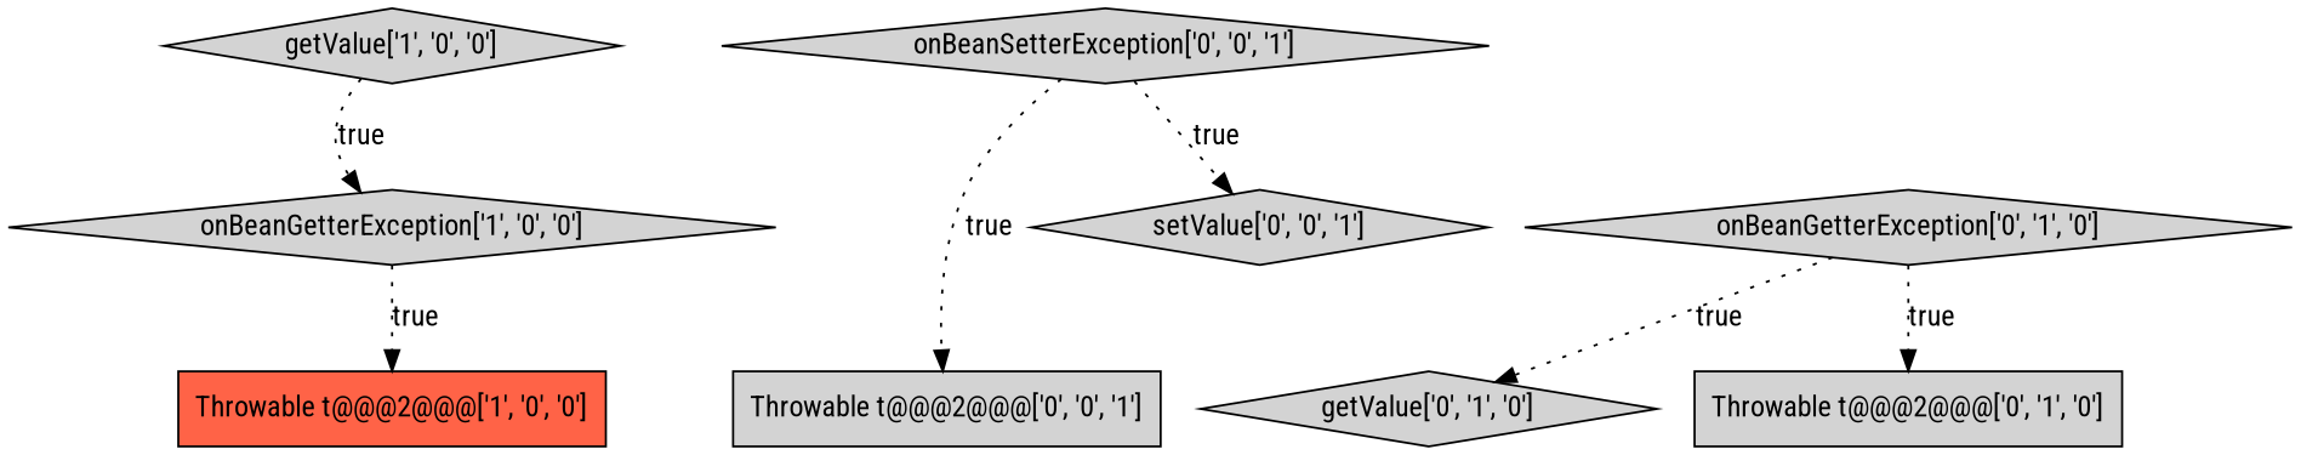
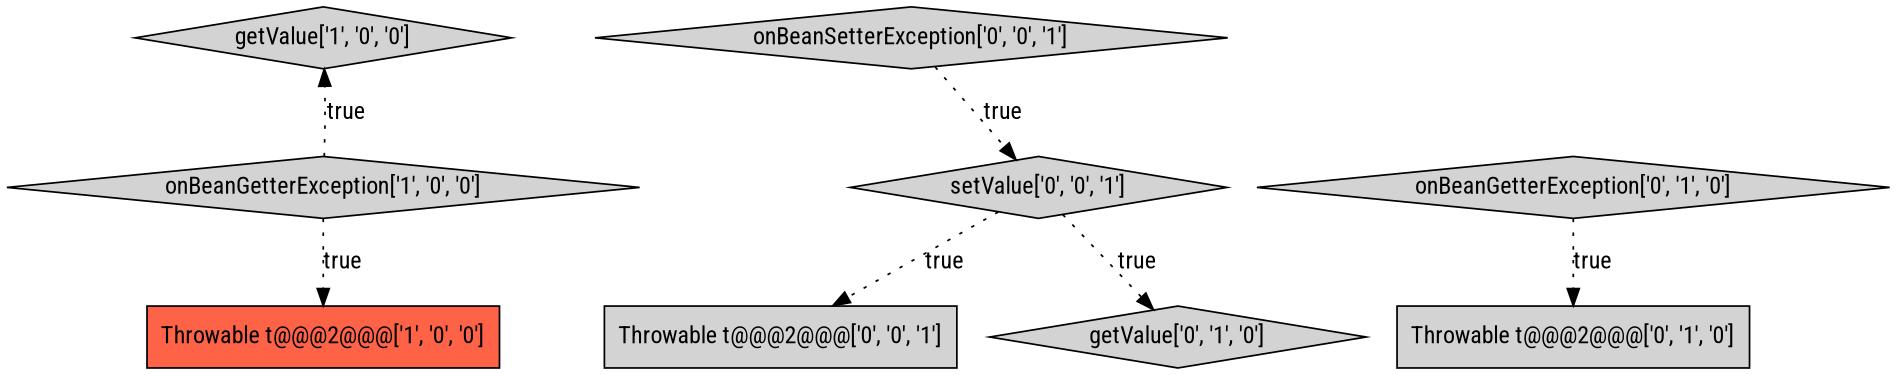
  digraph {
    fontname="Roboto Condensed"
    node [fillcolor=lightgray fontname="Roboto Condensed" shape=diamond style=filled]
    edge [fontname="Roboto Condensed" style=dotted]
    n1 [label="getValue['1', '0', '0']"]
    n2 [label="onBeanSetterException['0', '0', '1']"]
    n3 [label="Throwable t@@@2@@@['0', '0', '1']" shape=box]
    n4 [label="setValue['0', '0', '1']"]
    n5 [label="onBeanGetterException['1', '0', '0']"]
    n6 [fillcolor=tomato label="Throwable t@@@2@@@['1', '0', '0']" shape=box]
    n7 [label="getValue['0', '1', '0']"]
    n8 [label="onBeanGetterException['0', '1', '0']"]
    n9 [label="Throwable t@@@2@@@['0', '1', '0']" shape=box]
-   n2 -> n3 [label=true]
+   n4 -> n3 [label=true]
    n2 -> n4 [label=true]
-   n1 -> n5 [label=true]
+   n5 -> n1 [label=true]
    n5 -> n6 [label=true]
-   n8 -> n7 [label=true]
+   n4 -> n7 [label=true]
    n8 -> n9 [label=true]
  }
